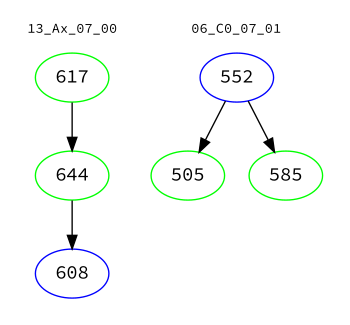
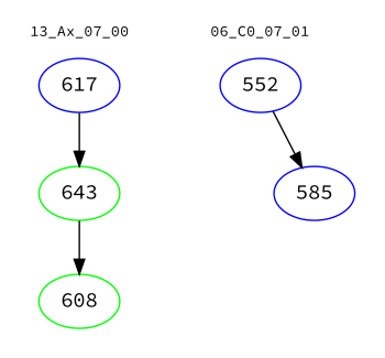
  digraph {
    fontname="Source Code Pro"
    node [color=blue fontname="Source Code Pro"]
    edge [color=black fontname="Source Code Pro"]
-   n1 [color=green label=617]
-   n2 [label=608]
-   n3 [color=green label=644]
+   n1 [label=617]
+   n2 [color=green label=608]
+   n3 [color=green label=643]
    n4 [label=552]
-   n5 [color=green label=505]
-   n6 [color=green label=585]
+   n6 [label=585]
    subgraph cluster_1 {
      color=white
      fontsize=10
      label="13_Ax_07_00"
      n1
      n2
      n3
    }
    subgraph cluster_2 {
      color=white
      fontsize=10
      label="06_C0_07_01"
      n4
-     n5
      n6
    }
    n1 -> n3
    n3 -> n2
-   n4 -> n5
    n4 -> n6
  }
